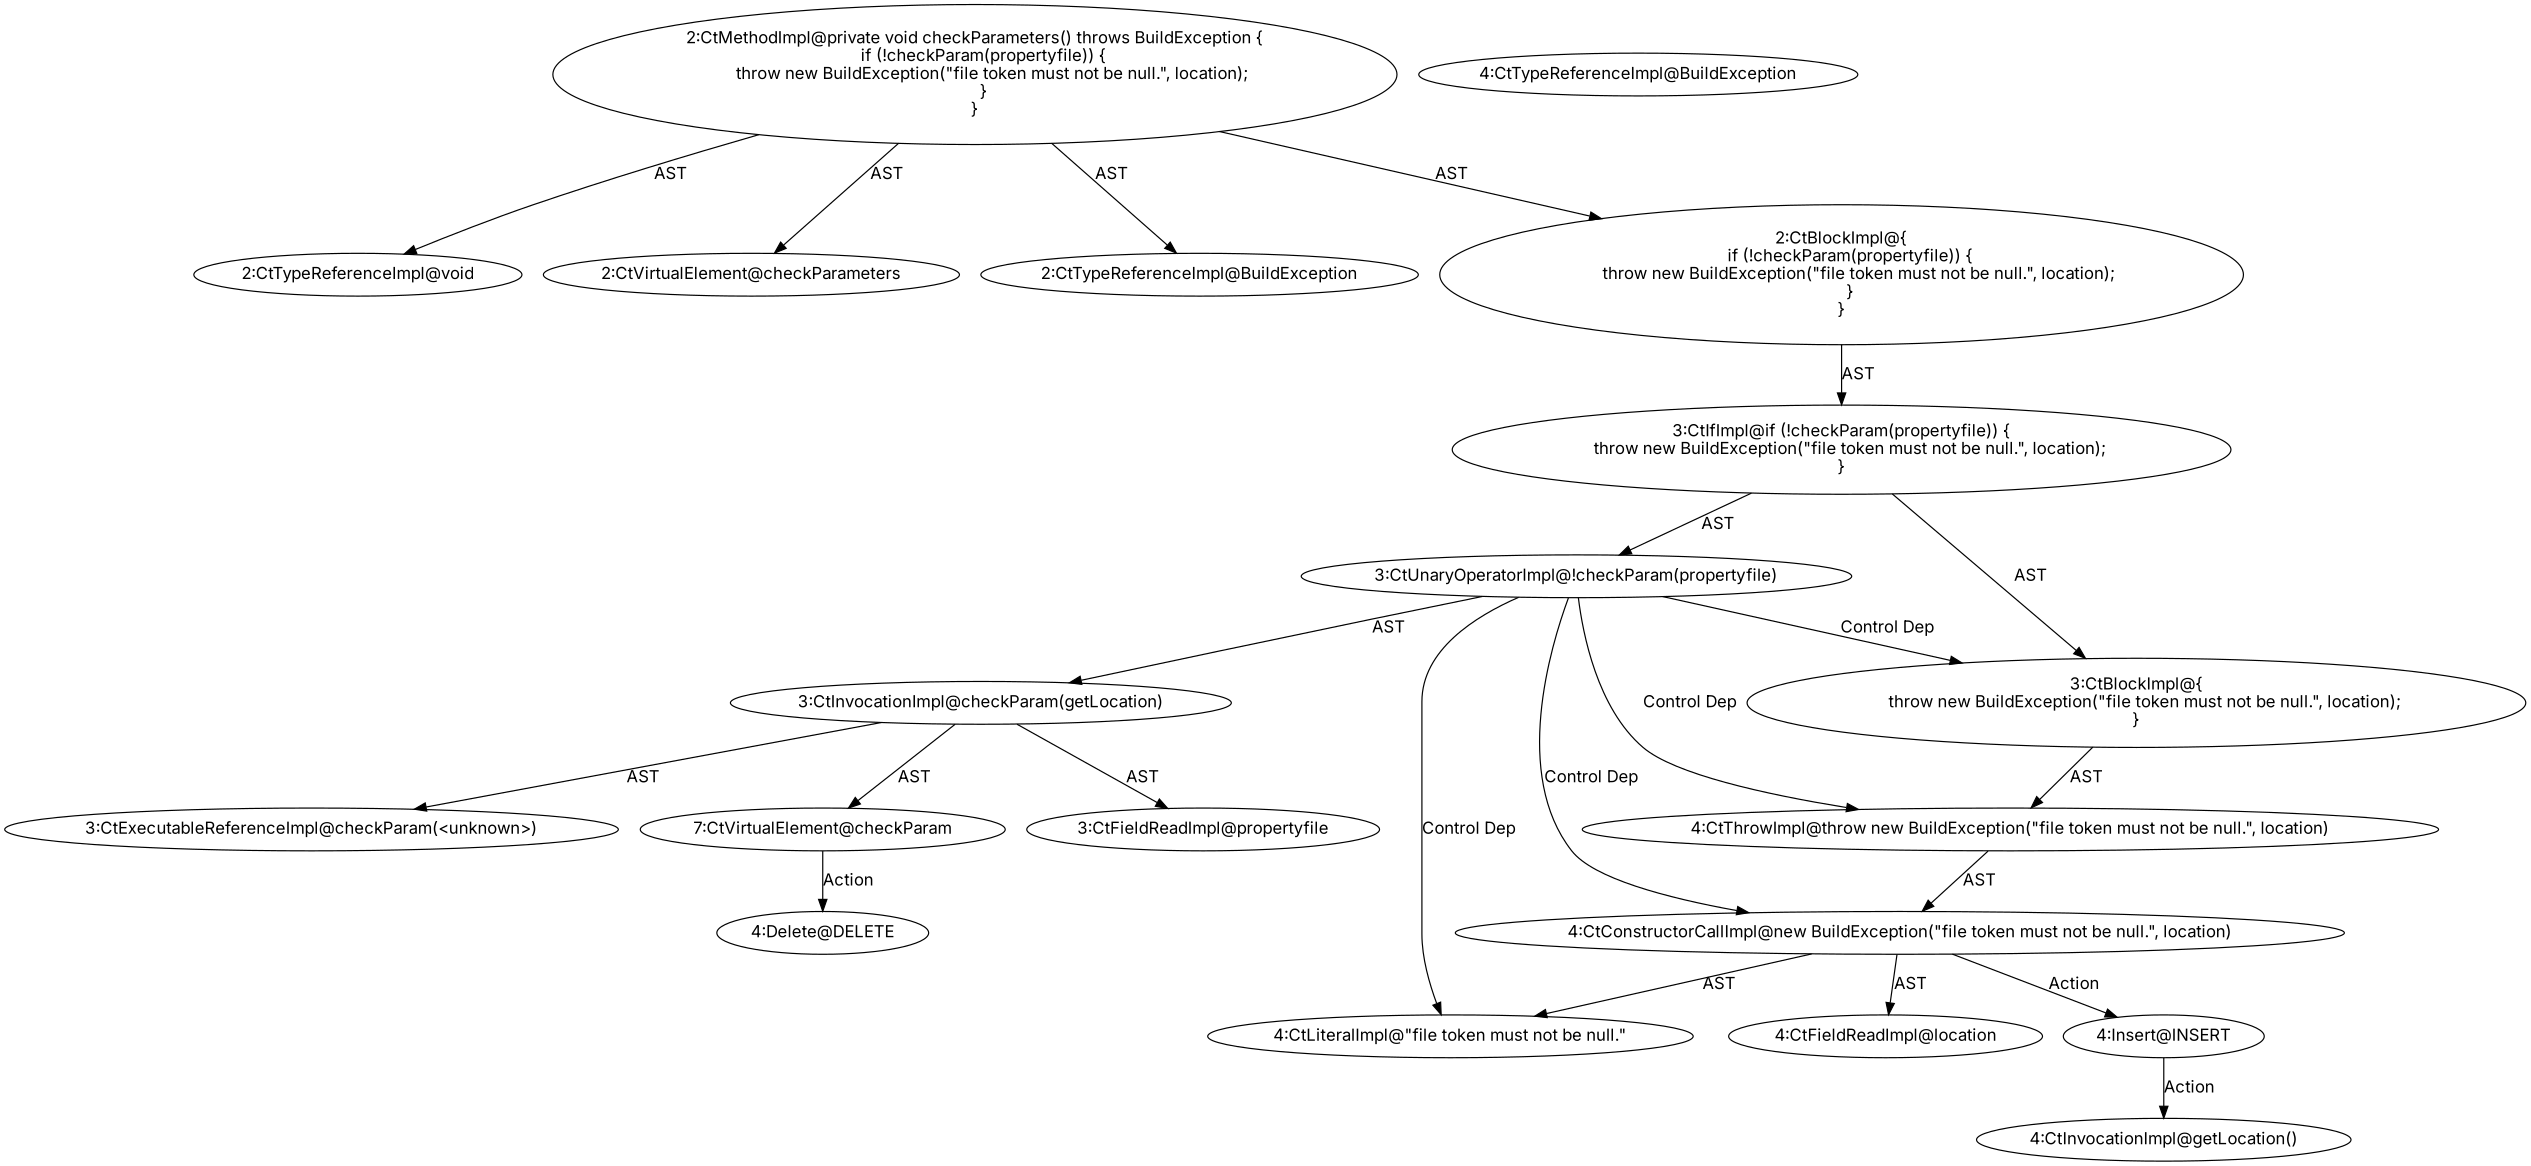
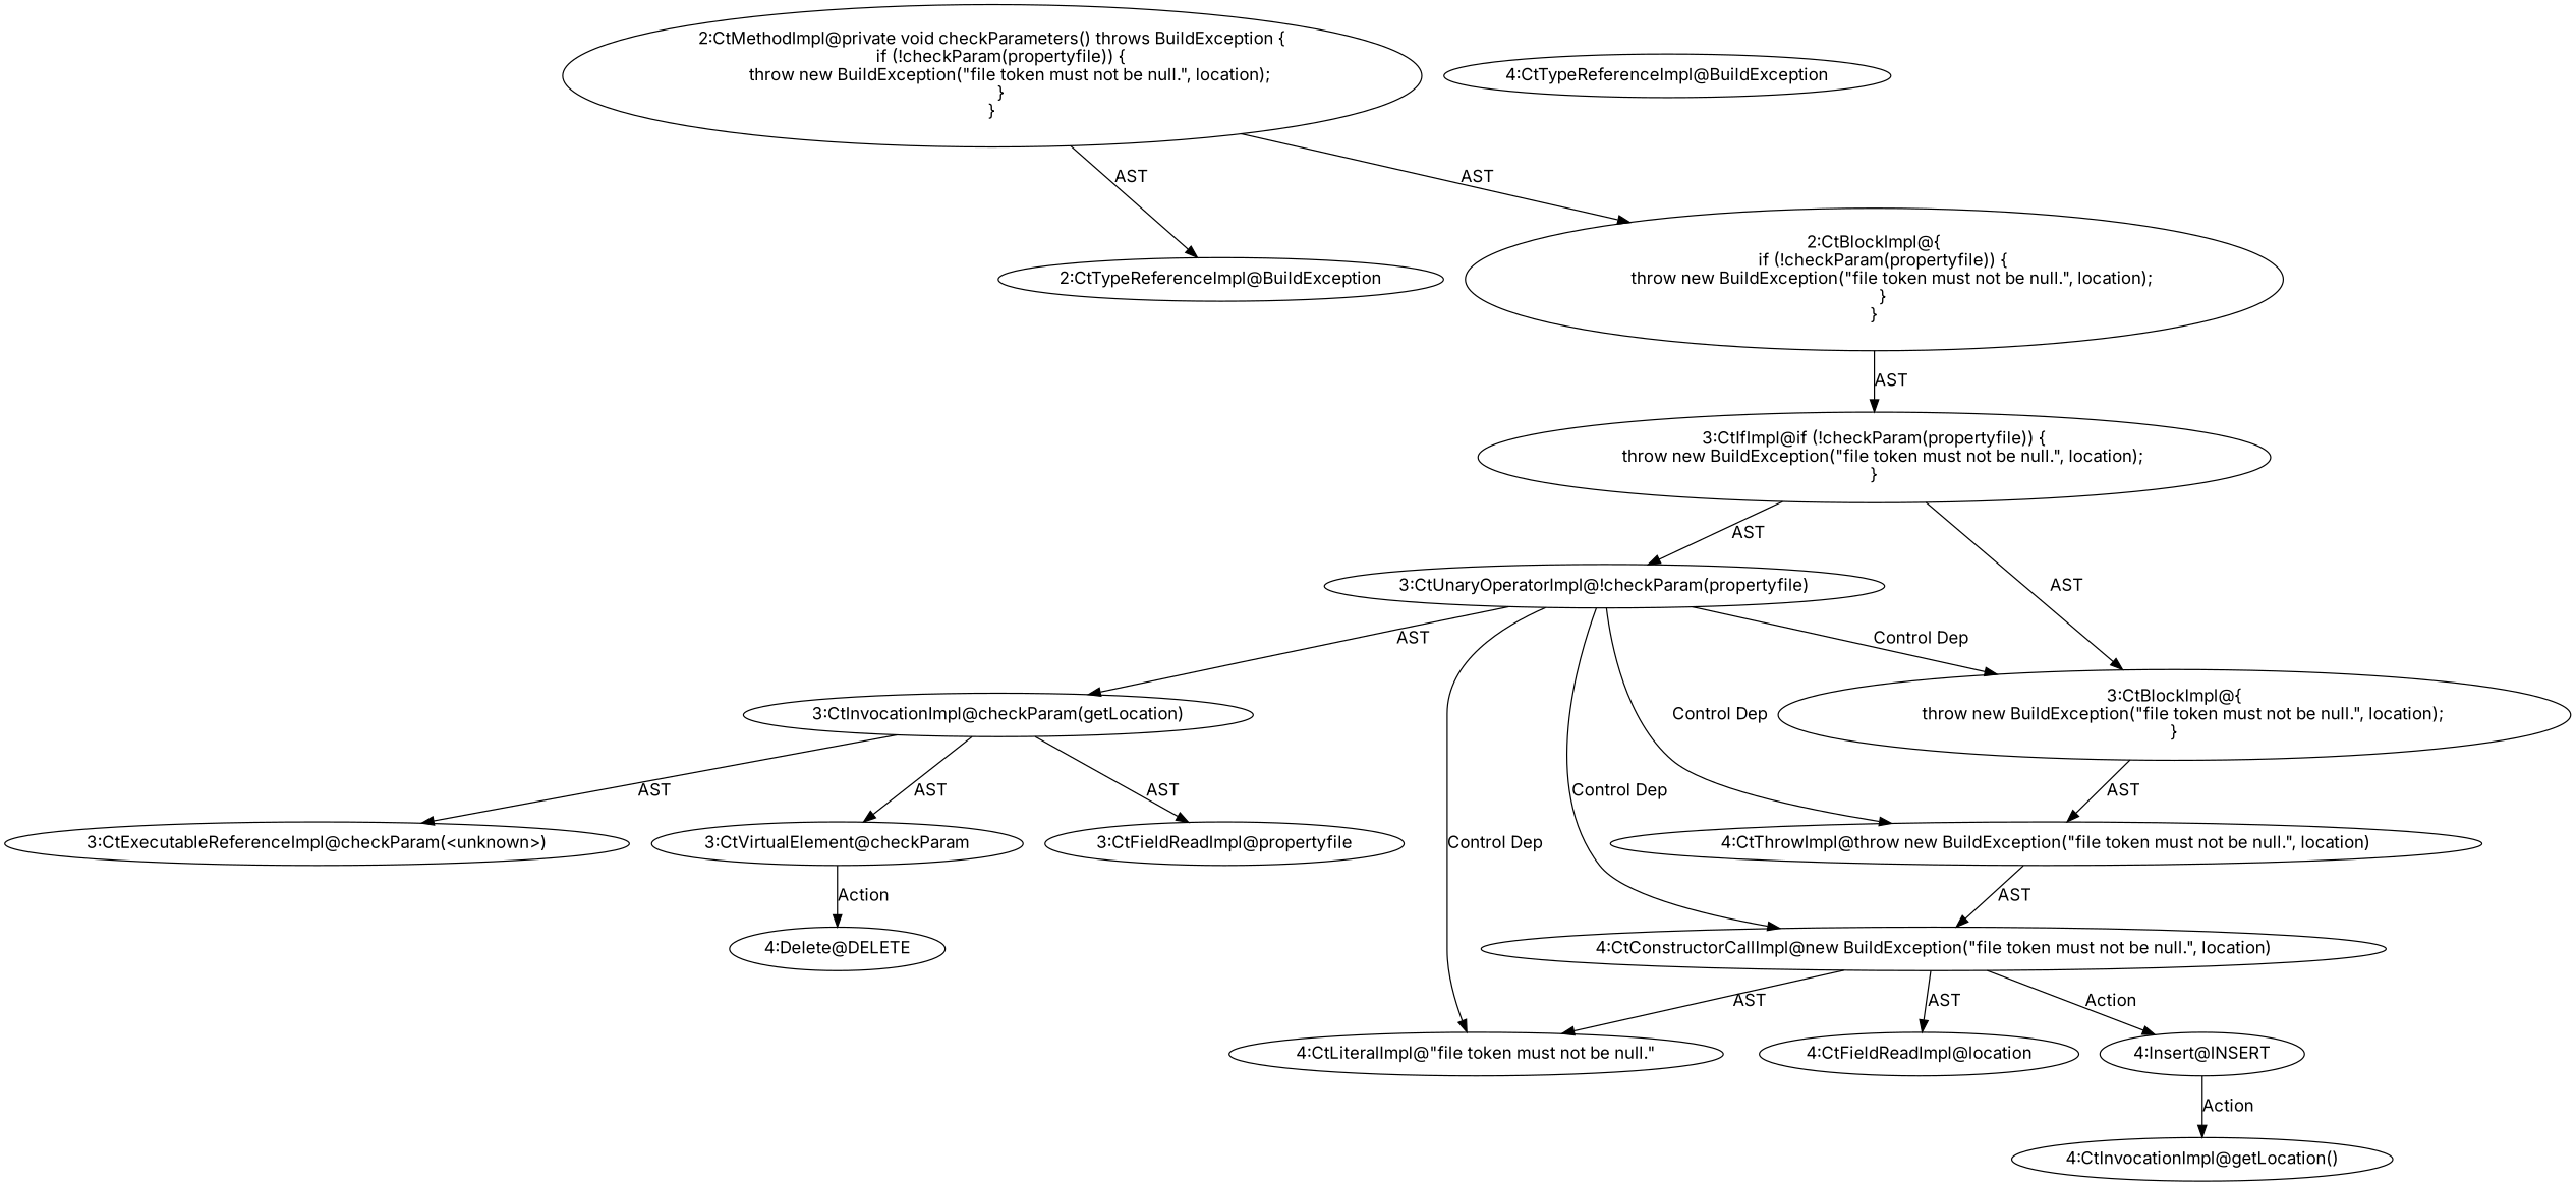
  digraph {
    fontname=Inter
    node [fontname=Inter shape=ellipse]
    edge [fontname=Inter]
-   n1 [label="2:CtTypeReferenceImpl@void"]
-   n2 [label="2:CtVirtualElement@checkParameters"]
    n3 [label="2:CtTypeReferenceImpl@BuildException"]
    n4 [label="3:CtExecutableReferenceImpl@checkParam(<unknown>)"]
-   n5 [label="7:CtVirtualElement@checkParam"]
+   n5 [label="3:CtVirtualElement@checkParam"]
    n6 [label="4:Delete@DELETE"]
    n7 [label="3:CtFieldReadImpl@propertyfile"]
    n8 [label="3:CtInvocationImpl@checkParam(getLocation)"]
    n9 [label="3:CtUnaryOperatorImpl@!checkParam(propertyfile)"]
    n10 [label="4:CtLiteralImpl@\"file token must not be null.\""]
    n11 [label="4:CtConstructorCallImpl@new BuildException(\"file token must not be null.\", location)"]
    n12 [label="4:CtThrowImpl@throw new BuildException(\"file token must not be null.\", location)"]
    n13 [label="3:CtBlockImpl@\{\n    throw new BuildException(\"file token must not be null.\", location);\n\}"]
    n14 [label="4:CtFieldReadImpl@location"]
    n15 [label="4:Insert@INSERT"]
    n16 [label="4:CtTypeReferenceImpl@BuildException"]
    n17 [label="4:CtInvocationImpl@getLocation()"]
    n18 [label="3:CtIfImpl@if (!checkParam(propertyfile)) \{\n    throw new BuildException(\"file token must not be null.\", location);\n\}"]
    n19 [label="2:CtBlockImpl@\{\n    if (!checkParam(propertyfile)) \{\n        throw new BuildException(\"file token must not be null.\", location);\n    \}\n\}"]
    n20 [label="2:CtMethodImpl@private void checkParameters() throws BuildException \{\n    if (!checkParam(propertyfile)) \{\n        throw new BuildException(\"file token must not be null.\", location);\n    \}\n\}"]
    n5 -> n6 [label=Action]
    n8 -> n4 [label=AST]
    n8 -> n5 [label=AST]
    n8 -> n7 [label=AST]
    n9 -> n8 [label=AST]
    n9 -> n10 [label="Control Dep"]
    n9 -> n11 [label="Control Dep"]
    n9 -> n12 [label="Control Dep"]
    n9 -> n13 [label="Control Dep"]
    n11 -> n10 [label=AST]
    n11 -> n14 [label=AST]
    n11 -> n15 [label=Action]
    n12 -> n11 [label=AST]
    n13 -> n12 [label=AST]
    n15 -> n17 [label=Action]
    n18 -> n9 [label=AST]
    n18 -> n13 [label=AST]
    n19 -> n18 [label=AST]
-   n20 -> n1 [label=AST]
-   n20 -> n2 [label=AST]
    n20 -> n3 [label=AST]
    n20 -> n19 [label=AST]
  }
